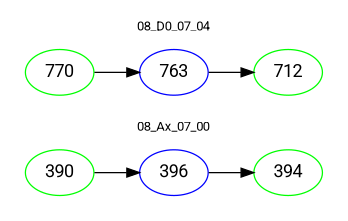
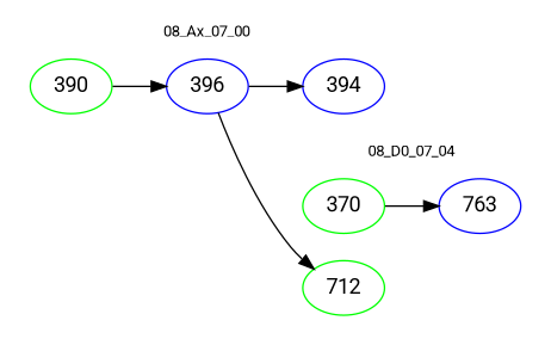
  digraph {
    fontname=Roboto
    rankdir=LR
    node [color=green fontname=Roboto]
    edge [color=black fontname=Roboto]
    n1 [label=390]
    n2 [color=blue label=396]
-   n3 [label=394]
-   n4 [label=770]
+   n3 [color=blue label=394]
+   n4 [label=370]
    n5 [color=blue label=763]
    n6 [label=712]
    subgraph cluster_1 {
      color=white
      fontsize=10
      label="08_Ax_07_00"
      n1
      n2
      n3
    }
    subgraph cluster_2 {
      color=white
      fontsize=10
      label="08_D0_07_04"
      n4
      n5
      n6
    }
    n1 -> n2
    n2 -> n3
    n4 -> n5
-   n5 -> n6
+   n2 -> n6
  }
